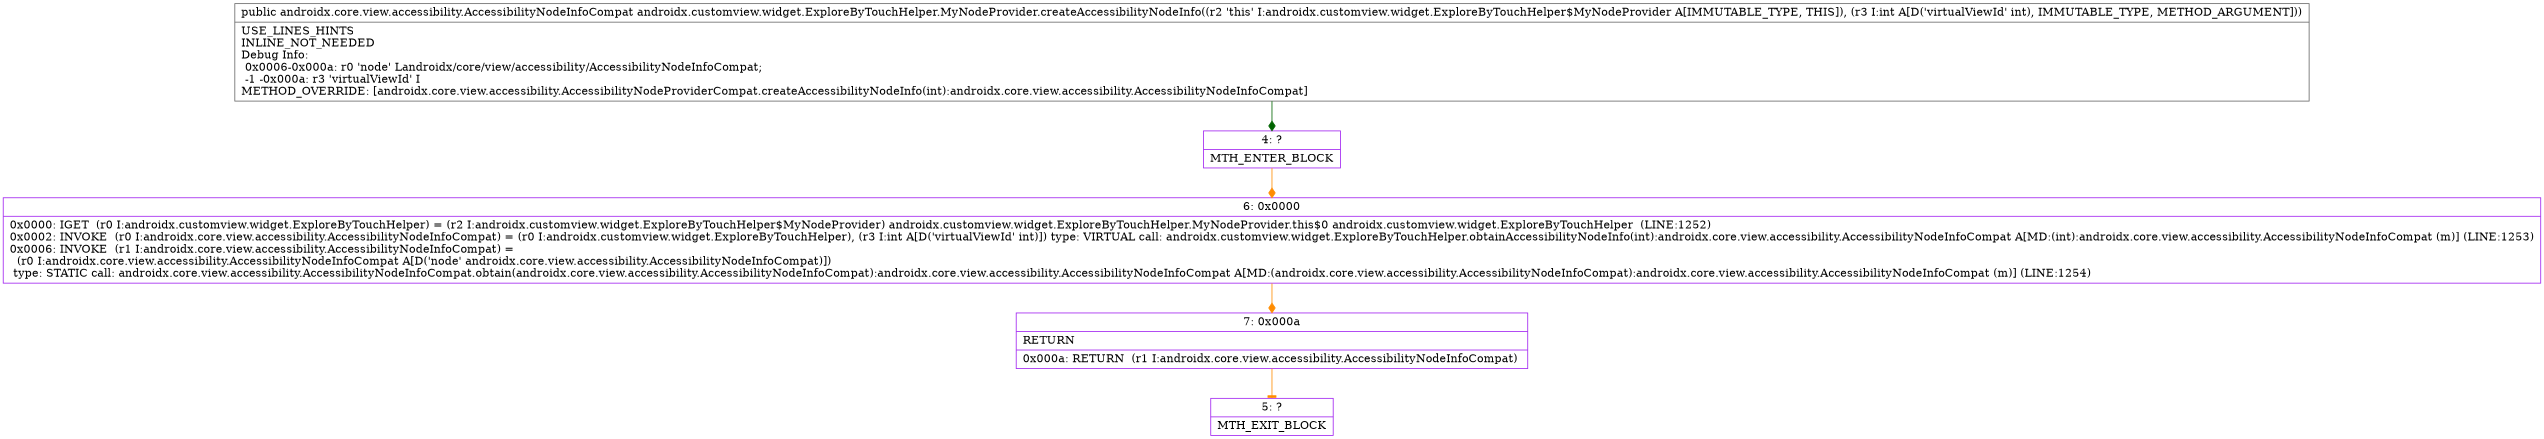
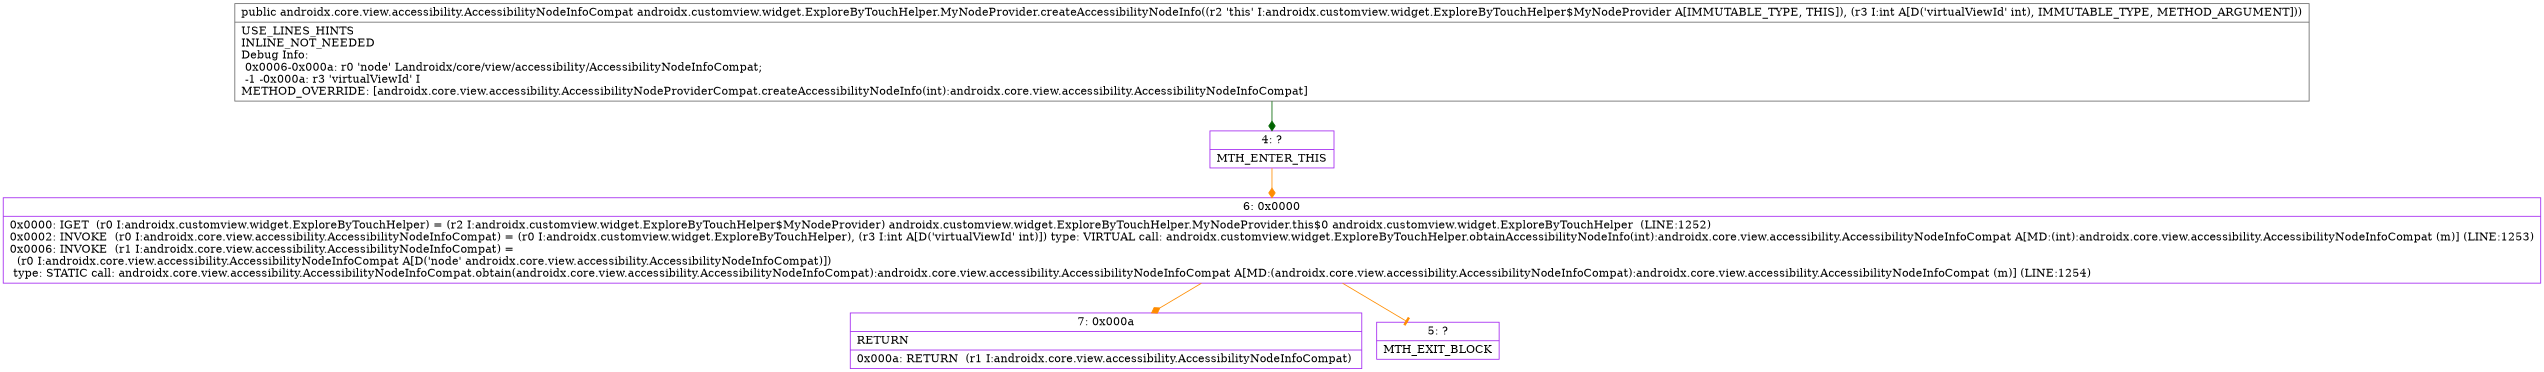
  digraph {
    node [color=purple shape=record]
    edge [arrowhead=diamond color=darkorange]
-   n1 [label="{4\:\ ?|MTH_ENTER_BLOCK\l}"]
+   n1 [label="{4\:\ ?|MTH_ENTER_THIS\l}"]
    n2 [label="{6\:\ 0x0000|0x0000: IGET  (r0 I:androidx.customview.widget.ExploreByTouchHelper) = (r2 I:androidx.customview.widget.ExploreByTouchHelper$MyNodeProvider) androidx.customview.widget.ExploreByTouchHelper.MyNodeProvider.this$0 androidx.customview.widget.ExploreByTouchHelper  (LINE:1252)\l0x0002: INVOKE  (r0 I:androidx.core.view.accessibility.AccessibilityNodeInfoCompat) = (r0 I:androidx.customview.widget.ExploreByTouchHelper), (r3 I:int A[D('virtualViewId' int)]) type: VIRTUAL call: androidx.customview.widget.ExploreByTouchHelper.obtainAccessibilityNodeInfo(int):androidx.core.view.accessibility.AccessibilityNodeInfoCompat A[MD:(int):androidx.core.view.accessibility.AccessibilityNodeInfoCompat (m)] (LINE:1253)\l0x0006: INVOKE  (r1 I:androidx.core.view.accessibility.AccessibilityNodeInfoCompat) = \l  (r0 I:androidx.core.view.accessibility.AccessibilityNodeInfoCompat A[D('node' androidx.core.view.accessibility.AccessibilityNodeInfoCompat)])\l type: STATIC call: androidx.core.view.accessibility.AccessibilityNodeInfoCompat.obtain(androidx.core.view.accessibility.AccessibilityNodeInfoCompat):androidx.core.view.accessibility.AccessibilityNodeInfoCompat A[MD:(androidx.core.view.accessibility.AccessibilityNodeInfoCompat):androidx.core.view.accessibility.AccessibilityNodeInfoCompat (m)] (LINE:1254)\l}"]
    n3 [label="{7\:\ 0x000a|RETURN\l|0x000a: RETURN  (r1 I:androidx.core.view.accessibility.AccessibilityNodeInfoCompat) \l}"]
    n4 [label="{5\:\ ?|MTH_EXIT_BLOCK\l}"]
    n5 [color=gray40 label="{public androidx.core.view.accessibility.AccessibilityNodeInfoCompat androidx.customview.widget.ExploreByTouchHelper.MyNodeProvider.createAccessibilityNodeInfo((r2 'this' I:androidx.customview.widget.ExploreByTouchHelper$MyNodeProvider A[IMMUTABLE_TYPE, THIS]), (r3 I:int A[D('virtualViewId' int), IMMUTABLE_TYPE, METHOD_ARGUMENT]))  | USE_LINES_HINTS\lINLINE_NOT_NEEDED\lDebug Info:\l  0x0006\-0x000a: r0 'node' Landroidx\/core\/view\/accessibility\/AccessibilityNodeInfoCompat;\l  \-1 \-0x000a: r3 'virtualViewId' I\lMETHOD_OVERRIDE: [androidx.core.view.accessibility.AccessibilityNodeProviderCompat.createAccessibilityNodeInfo(int):androidx.core.view.accessibility.AccessibilityNodeInfoCompat]\l}"]
    n1 -> n2
    n2 -> n3
-   n3 -> n4 [arrowhead=tee]
+   n2 -> n4 [arrowhead=tee]
    n5 -> n1 [color=darkgreen]
  }
